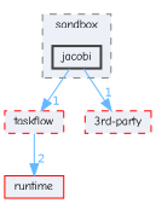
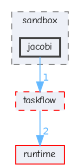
  digraph {
    compound=true
    fontname="Comic Neue"
    node [color=red fillcolor="#edf0f7" fontname="Comic Neue" fontsize=10 shape=box style="filled,dashed"]
    edge [color=steelblue1 fontcolor=steelblue1 fontname="Comic Neue" fontsize=10 headlabel=1 labeldistance=1.5 labelfontname=Helvetica labelfontsize=10]
    n1 [color=grey25 height=0.2 label=jacobi style="filled,bold" width=0.4]
    n2 [height=0.2 label=taskflow width=0.4]
-   n3 [height=0.2 label="3rd-party" width=0.4]
    n4 [height=0.2 label=runtime style=filled width=0.4]
    subgraph cluster_1 {
      bgcolor="#edf0f7"
      fontsize=10
      label=sandbox
      pencolor=grey50
      style="filled,dashed"
      n1
    }
    n1 -> n2
-   n1 -> n3
    n2 -> n4 [headlabel=2]
  }
